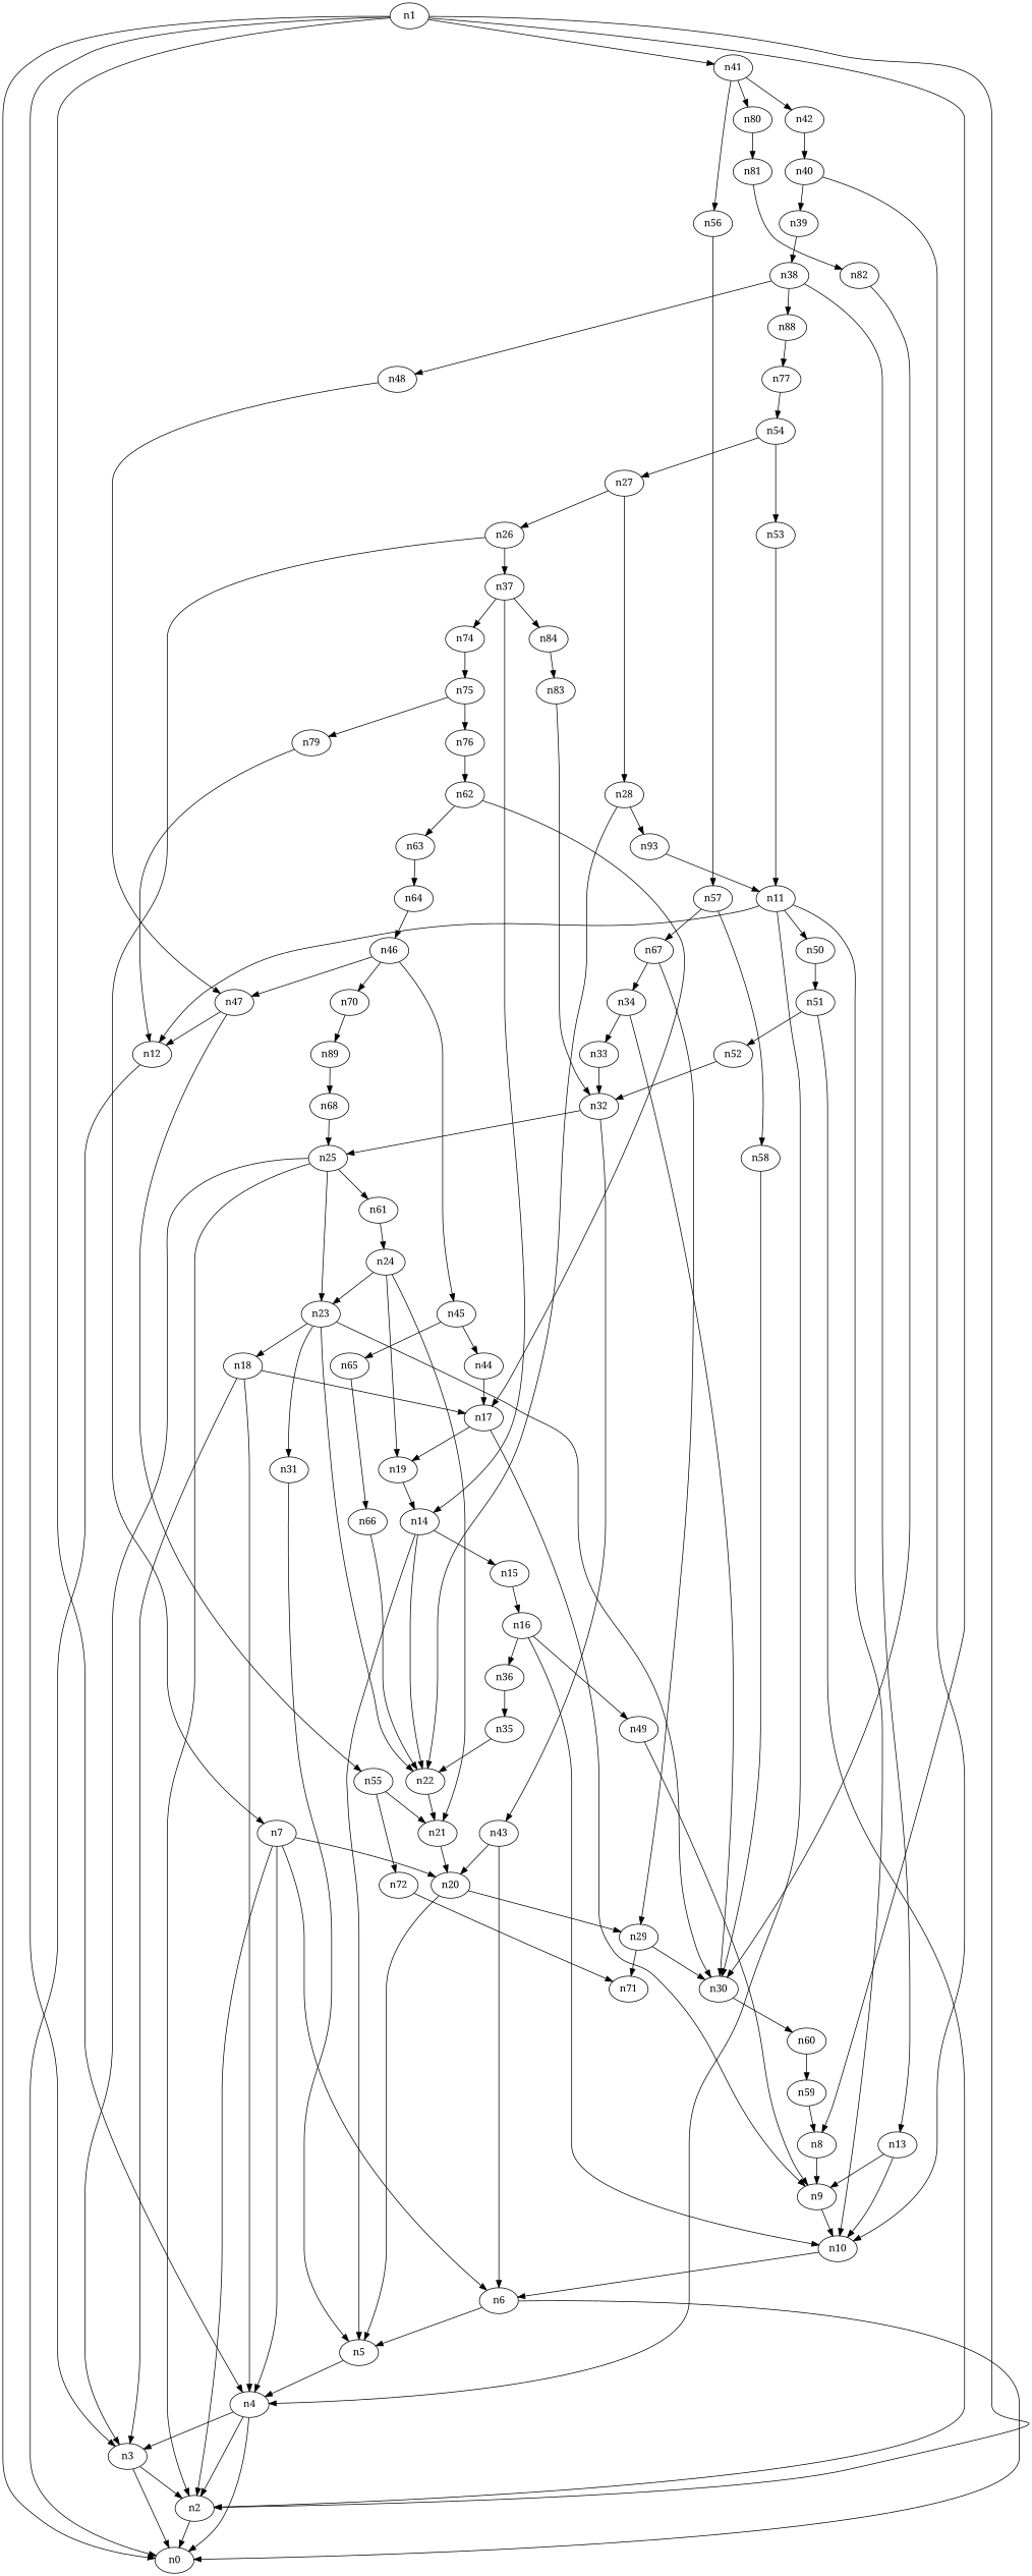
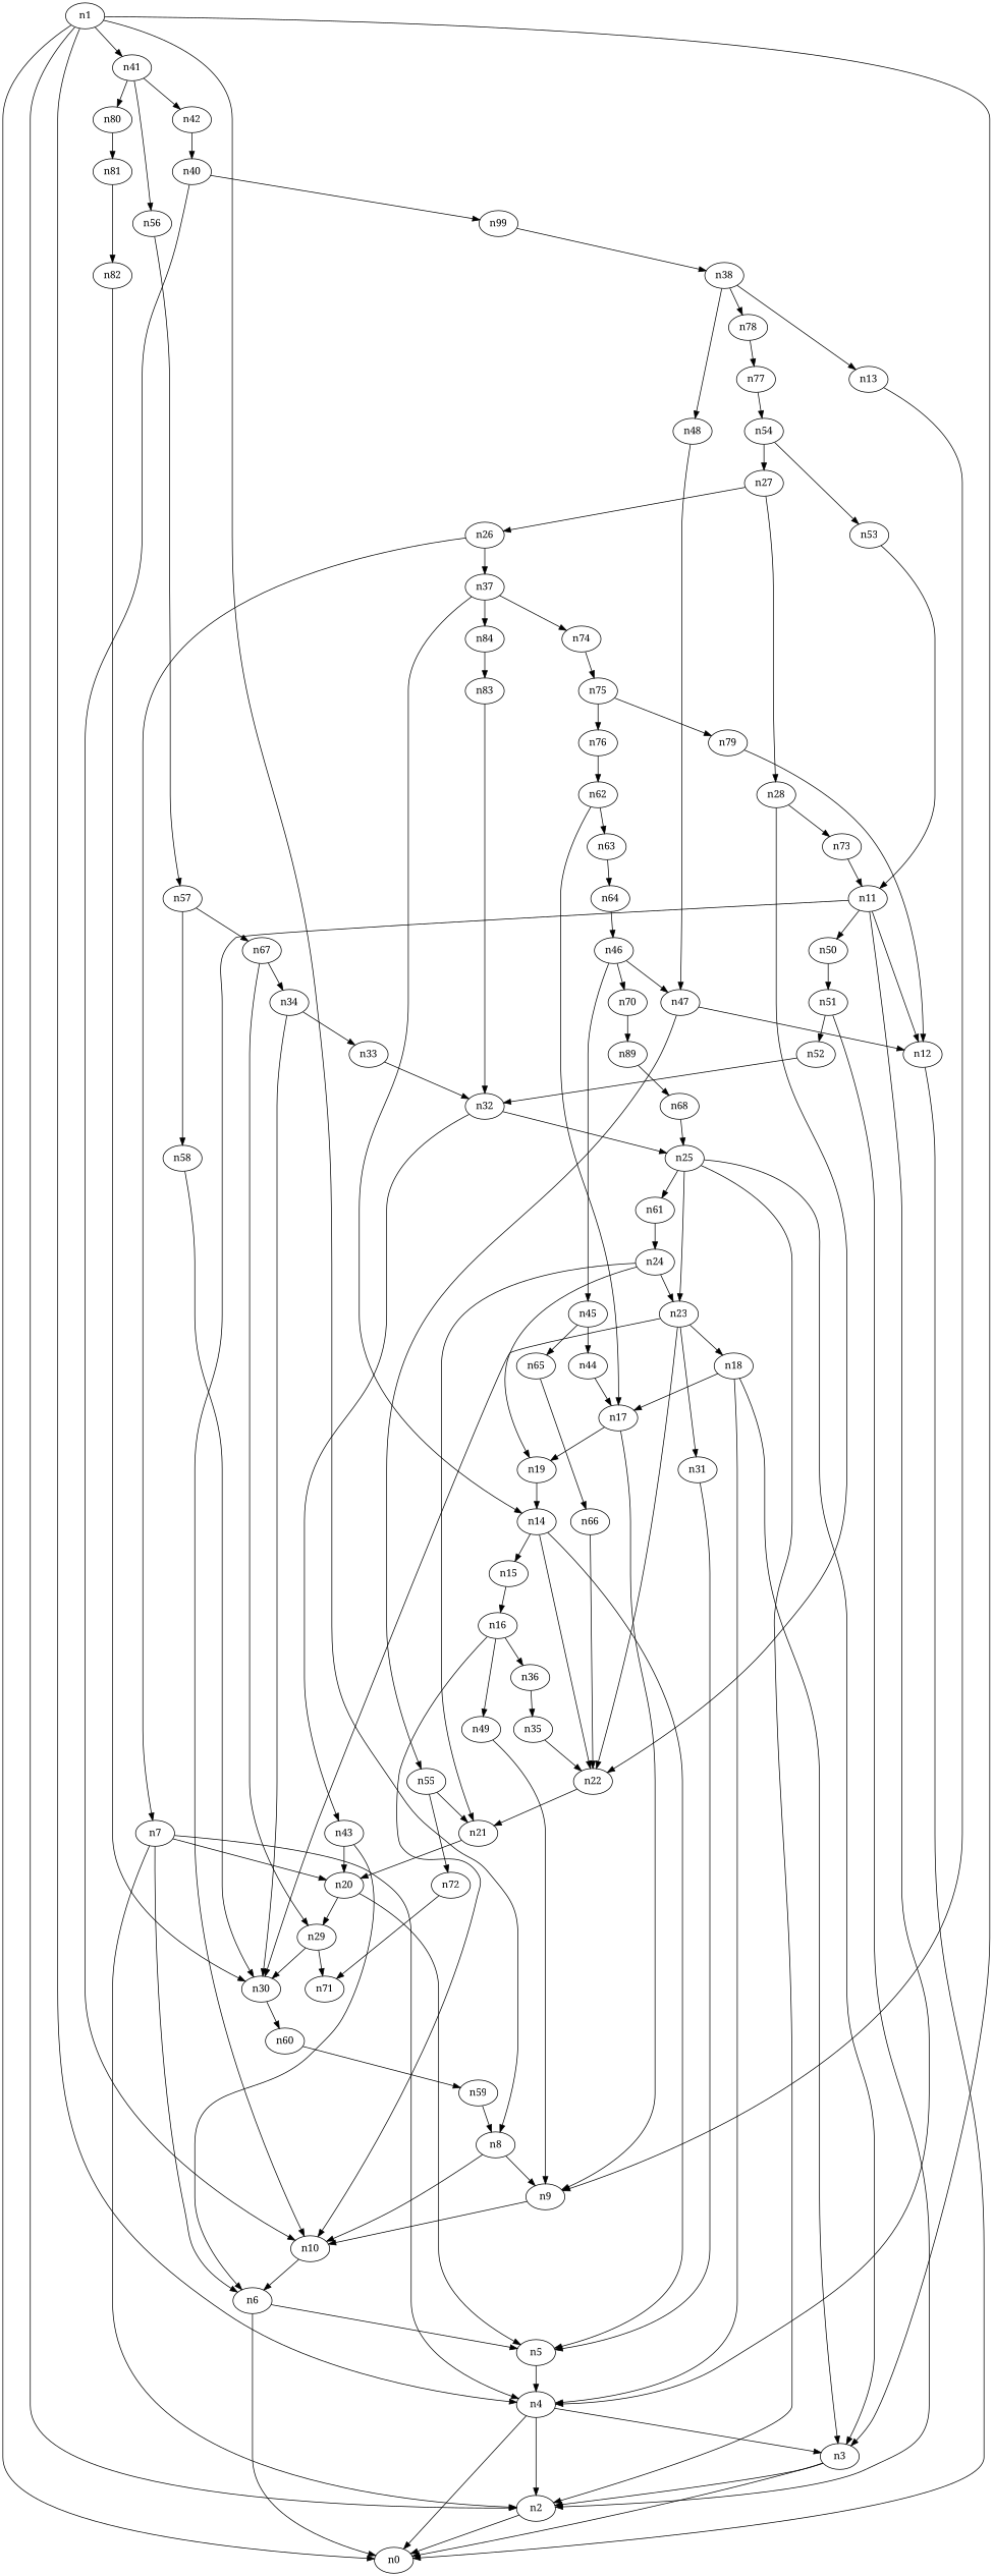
  digraph {
    fontname="Noto Serif"
    node [fontname="Noto Serif"]
    edge [fontname="Noto Serif"]
    n1
    n0
    n2
    n3
    n4
    n8
    n41
    n9
    n42
    n56
    n80
    n10
    n40
    n57
    n81
    n5
    n6
    n7
    n20
    n29
    n30
    n71
    n11
    n12
    n50
    n51
    n52
    n13
    n14
    n15
    n22
    n16
    n21
    n36
    n49
    n35
    n17
    n19
    n18
    n60
    n23
    n31
    n59
    n24
    n25
    n61
    n26
    n37
    n74
    n84
    n75
    n83
    n27
    n28
-   n73 [label=n93]
+   n73
    n32
    n43
    n33
    n34
    n76
    n79
    n38
    n48
-   n78 [label=n88]
+   n78
    n47
    n77
    n55
    n54
-   n39
+   n39 [label=n99]
    n58
    n67
    n82
    n44
    n45
    n65
    n66
    n46
    n70
    n69 [label=n89]
    n72
    n68
    n53
    n62
    n63
    n64
    n1 -> n0
    n1 -> n2
    n1 -> n3
    n1 -> n4
    n1 -> n8
    n1 -> n41
    n2 -> n0
    n3 -> n0
    n3 -> n2
    n4 -> n0
    n4 -> n2
    n4 -> n3
    n8 -> n9
    n41 -> n42
    n41 -> n56
    n41 -> n80
    n9 -> n10
    n42 -> n40
    n56 -> n57
    n80 -> n81
    n10 -> n6
    n40 -> n10
    n40 -> n39
    n57 -> n58
    n57 -> n67
    n81 -> n82
    n5 -> n4
    n6 -> n0
    n6 -> n5
    n7 -> n2
    n7 -> n4
    n7 -> n6
    n7 -> n20
    n20 -> n5
    n20 -> n29
    n29 -> n30
    n29 -> n71
    n30 -> n60
    n11 -> n4
    n11 -> n10
    n11 -> n12
    n11 -> n50
    n12 -> n0
    n50 -> n51
    n51 -> n2
    n51 -> n52
    n52 -> n32
    n13 -> n9
-   n13 -> n10
+   n8 -> n10
    n14 -> n5
    n14 -> n15
    n14 -> n22
    n15 -> n16
    n22 -> n21
    n16 -> n10
    n16 -> n36
    n16 -> n49
    n21 -> n20
    n36 -> n35
    n49 -> n9
    n35 -> n22
    n17 -> n9
    n17 -> n19
    n19 -> n14
    n18 -> n3
    n18 -> n4
    n18 -> n17
    n60 -> n59
    n23 -> n30
    n23 -> n22
    n23 -> n18
    n23 -> n31
    n31 -> n5
    n59 -> n8
    n24 -> n21
    n24 -> n19
    n24 -> n23
    n25 -> n2
    n25 -> n3
    n25 -> n23
    n25 -> n61
    n61 -> n24
    n26 -> n7
    n26 -> n37
    n37 -> n14
    n37 -> n74
    n37 -> n84
    n74 -> n75
    n84 -> n83
    n75 -> n76
    n75 -> n79
    n83 -> n32
    n27 -> n26
    n27 -> n28
    n28 -> n22
    n28 -> n73
    n73 -> n11
    n32 -> n25
    n32 -> n43
    n43 -> n6
    n43 -> n20
    n33 -> n32
    n34 -> n30
    n34 -> n33
    n76 -> n62
    n79 -> n12
    n38 -> n13
    n38 -> n48
    n38 -> n78
    n48 -> n47
    n78 -> n77
    n47 -> n12
    n47 -> n55
    n77 -> n54
    n55 -> n21
    n55 -> n72
    n54 -> n27
    n54 -> n53
    n39 -> n38
    n58 -> n30
    n67 -> n29
    n67 -> n34
    n82 -> n30
    n44 -> n17
    n45 -> n44
    n45 -> n65
    n65 -> n66
    n66 -> n22
    n46 -> n47
    n46 -> n45
    n46 -> n70
    n70 -> n69
    n69 -> n68
    n72 -> n71
    n68 -> n25
    n53 -> n11
    n62 -> n17
    n62 -> n63
    n63 -> n64
    n64 -> n46
  }
